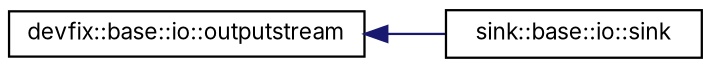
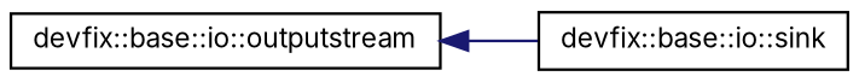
  digraph {
    rankdir=LR
    fontname=Inter
    node [color=black fillcolor=white fontname=Inter fontsize=10 shape=record style=filled]
    n1 [height=0.2 label="devfix::base::io::outputstream" width=0.4]
-   n2 [height=0.2 label="sink::base::io::sink" width=0.4]
+   n2 [height=0.2 label="devfix::base::io::sink" width=0.4]
    n1 -> n2 [color=midnightblue dir=back fontname=Inter fontsize=10 labelfontname=Helvetica labelfontsize=10 style=solid]
  }
